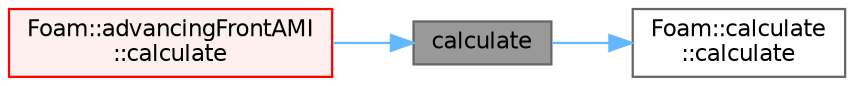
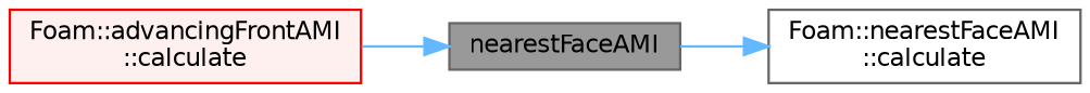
  digraph {
    rankdir=RL
    node [fontname=Helvetica fontsize=10 shape=box style=filled]
    edge [color=steelblue1 dir=back fontname=Helvetica fontsize=10 labelfontname=Helvetica labelfontsize=10 style=solid]
-   n1 [color=gray40 fillcolor=grey60 fontcolor=black height=0.2 label=calculate width=0.4]
+   n1 [color=gray40 fillcolor=grey60 fontcolor=black height=0.2 label=nearestFaceAMI width=0.4]
    n2 [color=red fillcolor="#FFF0F0" height=0.2 label="Foam::advancingFrontAMI\l::calculate" width=0.4]
-   n3 [color=grey40 fillcolor=white height=0.2 label="Foam::calculate\l::calculate" width=0.4]
+   n3 [color=grey40 fillcolor=white height=0.2 label="Foam::nearestFaceAMI\l::calculate" width=0.4]
    n1 -> n2
    n3 -> n1
  }
